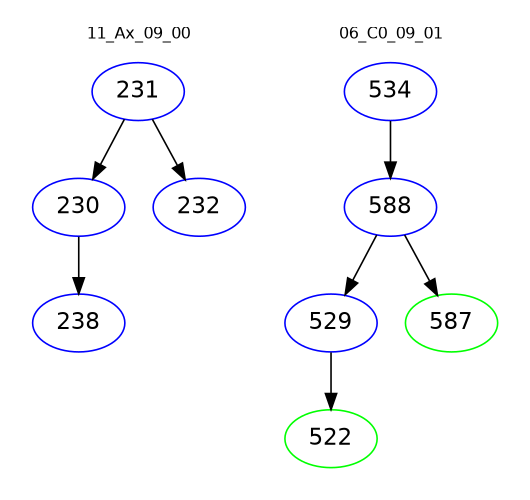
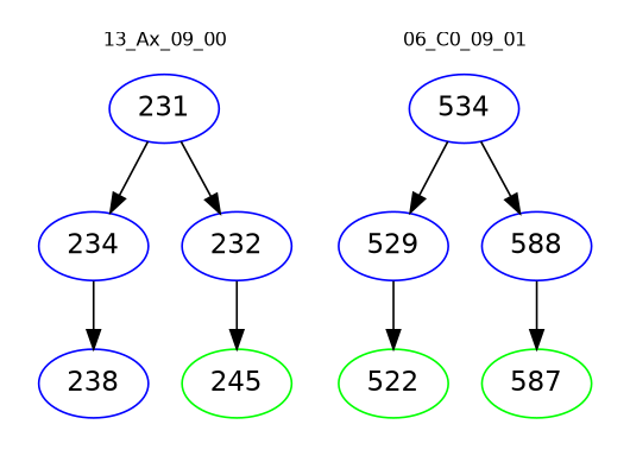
  digraph {
    fontname="DejaVu Sans"
    node [color=blue fontname="DejaVu Sans"]
    edge [color=black fontname="DejaVu Sans"]
    n1 [label=231]
-   n2 [label=230]
+   n2 [label=234]
    n3 [label=232]
    n4 [label=238]
+   n5 [color=green label=245]
    n6 [label=534]
    n7 [label=529]
    n8 [label=588]
    n9 [color=green label=522]
    n10 [color=green label=587]
    subgraph cluster_1 {
      color=white
      fontsize=10
-     label="11_Ax_09_00"
+     label="13_Ax_09_00"
      n1
      n2
      n3
      n4
+     n5
    }
    subgraph cluster_2 {
      color=white
      fontsize=10
      label="06_C0_09_01"
      n6
      n7
      n8
      n9
      n10
    }
    n1 -> n2
    n1 -> n3
    n2 -> n4
-   n8 -> n7
+   n3 -> n5
+   n6 -> n7
    n6 -> n8
    n7 -> n9
    n8 -> n10
  }
